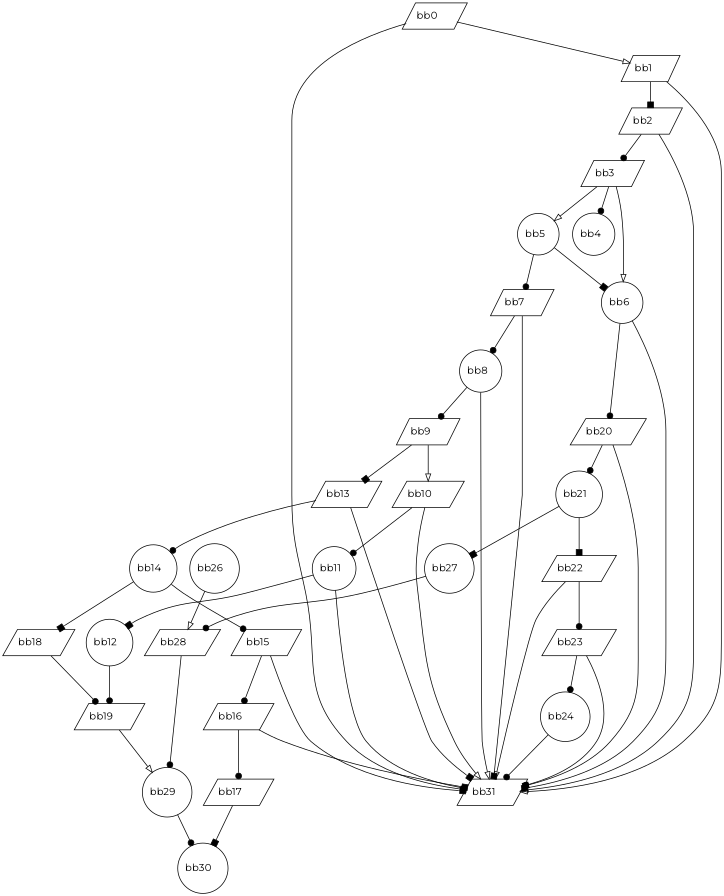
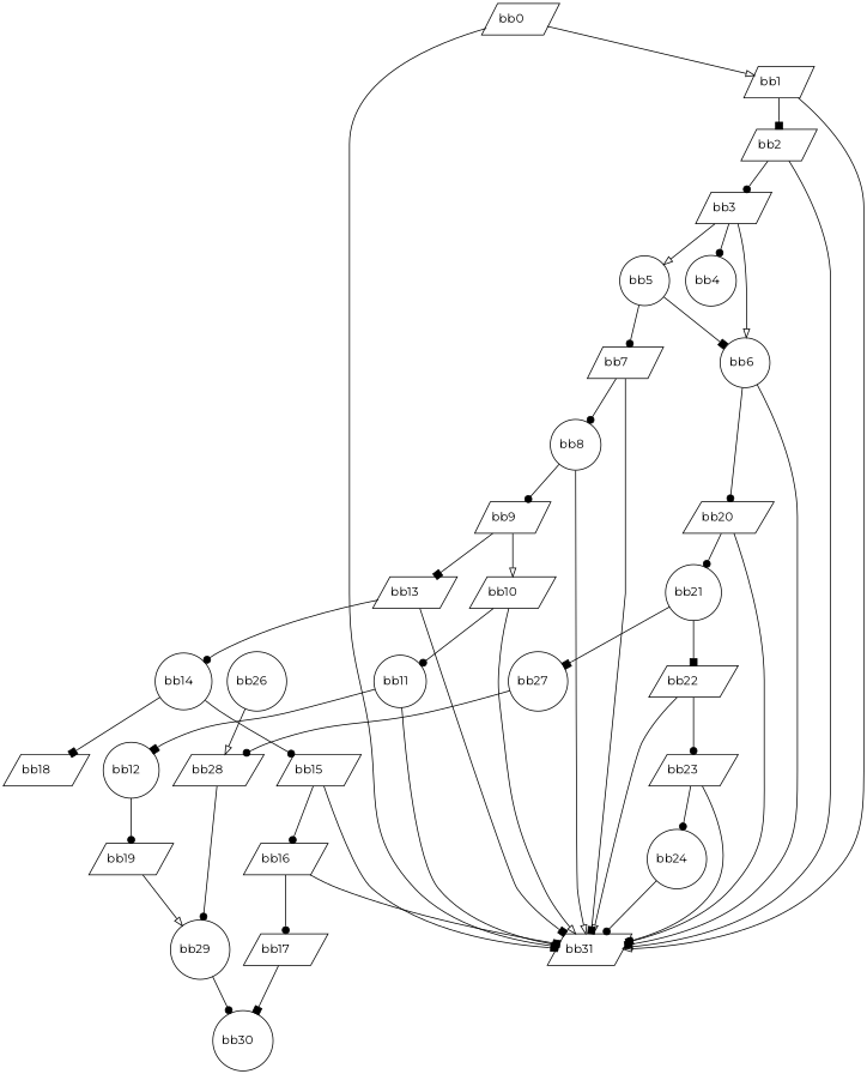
  digraph {
    fontname=Montserrat
    node [fontname=Montserrat shape=parallelogram]
    edge [arrowhead=dot fontname=Montserrat]
    n1 [label="bb0\l"]
    n2 [label="bb1\l"]
    n3 [label="bb31\l"]
    n4 [label="bb2\l"]
    n5 [label="bb3\l"]
    n6 [label="bb4\l" shape=circle]
    n7 [label="bb5\l" shape=circle]
    n8 [label="bb6\l" shape=circle]
    n9 [label="bb7\l"]
    n10 [label="bb20\l"]
    n11 [label="bb8\l" shape=circle]
    n12 [label="bb21\l" shape=circle]
    n13 [label="bb9\l"]
    n14 [label="bb10\l"]
    n15 [label="bb13\l"]
    n16 [label="bb11\l" shape=circle]
    n17 [label="bb14\l" shape=circle]
    n18 [label="bb12\l" shape=circle]
    n19 [label="bb19\l"]
    n20 [label="bb29\l" shape=circle]
    n21 [label="bb15\l"]
    n22 [label="bb18\l"]
    n23 [label="bb16\l"]
    n24 [label="bb17\l"]
    n25 [label="bb30\l" shape=circle]
    n26 [label="bb22\l"]
    n27 [label="bb27\l" shape=circle]
    n28 [label="bb23\l"]
    n29 [label="bb28\l"]
    n30 [label="bb24\l" shape=circle]
    n31 [label="bb26\l" shape=circle]
    n1 -> n2 [arrowhead=onormal]
    n1 -> n3 [arrowhead=box]
    n2 -> n3 [arrowhead=onormal]
    n2 -> n4 [arrowhead=box]
    n4 -> n3 [arrowhead=onormal]
    n4 -> n5
    n5 -> n6
    n5 -> n7 [arrowhead=onormal]
    n5 -> n8 [arrowhead=onormal]
    n7 -> n8 [arrowhead=box]
    n7 -> n9
    n8 -> n3 [arrowhead=box]
    n8 -> n10
    n9 -> n3 [arrowhead=box]
    n9 -> n11
    n10 -> n3 [arrowhead=box]
    n10 -> n12
    n11 -> n3 [arrowhead=onormal]
    n11 -> n13
    n12 -> n26 [arrowhead=box]
    n12 -> n27 [arrowhead=box]
    n13 -> n14 [arrowhead=onormal]
    n13 -> n15 [arrowhead=box]
    n14 -> n3 [arrowhead=onormal]
    n14 -> n16
    n15 -> n3 [arrowhead=box]
    n15 -> n17
    n16 -> n3
    n16 -> n18 [arrowhead=box]
    n17 -> n21
    n17 -> n22 [arrowhead=box]
    n18 -> n19
    n19 -> n20 [arrowhead=onormal]
    n20 -> n25
    n21 -> n3 [arrowhead=box]
    n21 -> n23
-   n22 -> n19
    n23 -> n3 [arrowhead=box]
    n23 -> n24
    n24 -> n25 [arrowhead=box]
    n26 -> n3 [arrowhead=onormal]
    n26 -> n28
    n27 -> n29
    n28 -> n3
    n28 -> n30
    n29 -> n20
    n30 -> n3
    n31 -> n29 [arrowhead=onormal]
  }
